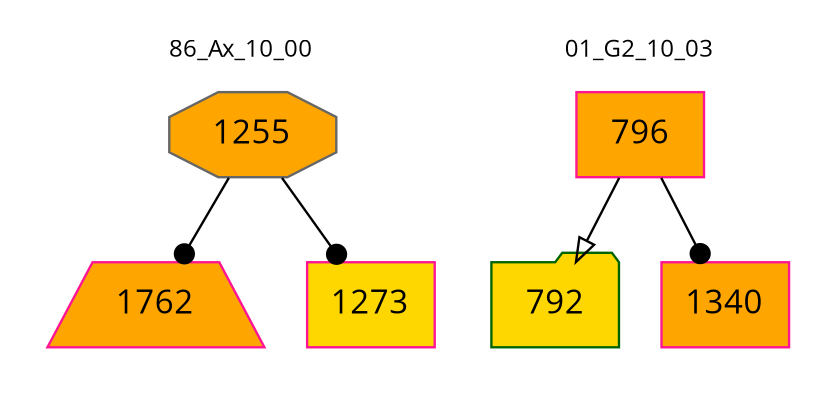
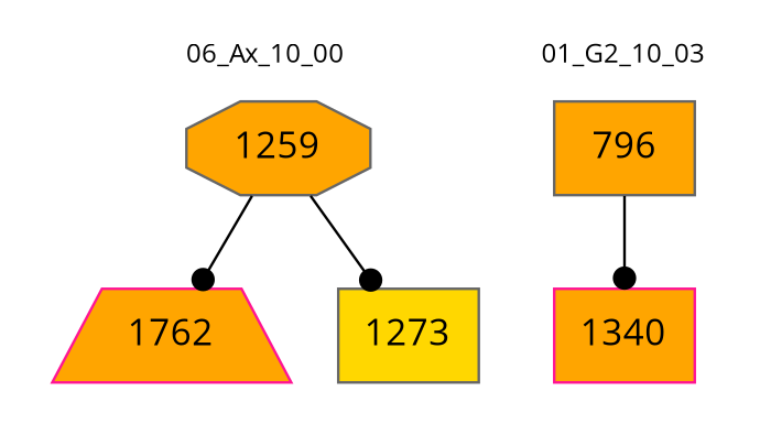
  digraph {
    fontname="Open Sans"
    node [color=deeppink fillcolor=orange fontname="Open Sans" shape=box style=filled]
    edge [arrowhead=dot color=black fontname="Open Sans"]
-   n1 [color=gray40 label=1255 shape=octagon]
+   n1 [color=gray40 label=1259 shape=octagon]
    n2 [label=1762 shape=trapezium]
-   n3 [fillcolor=gold label=1273]
-   n4 [label=796]
-   n5 [color=darkgreen fillcolor=gold label=792 shape=folder]
+   n3 [color=gray40 fillcolor=gold label=1273]
+   n4 [color=gray40 label=796]
    n6 [label=1340]
    subgraph cluster_1 {
      color=white
      fontsize=10
-     label="86_Ax_10_00"
+     label="06_Ax_10_00"
      n1
      n2
      n3
    }
    subgraph cluster_2 {
      color=white
      fontsize=10
      label="01_G2_10_03"
      n4
-     n5
      n6
    }
    n1 -> n2
    n1 -> n3
-   n4 -> n5 [arrowhead=onormal]
    n4 -> n6
  }
